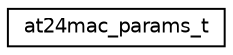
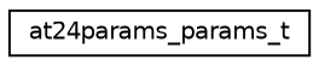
  digraph {
    rankdir=LR
-   n1 [color=black fillcolor=white fontname=Helvetica fontsize=10 height=0.2 label=at24mac_params_t shape=record style=filled width=0.4]
+   n1 [color=black fillcolor=white fontname=Helvetica fontsize=10 height=0.2 label=at24params_params_t shape=record style=filled width=0.4]
  }
